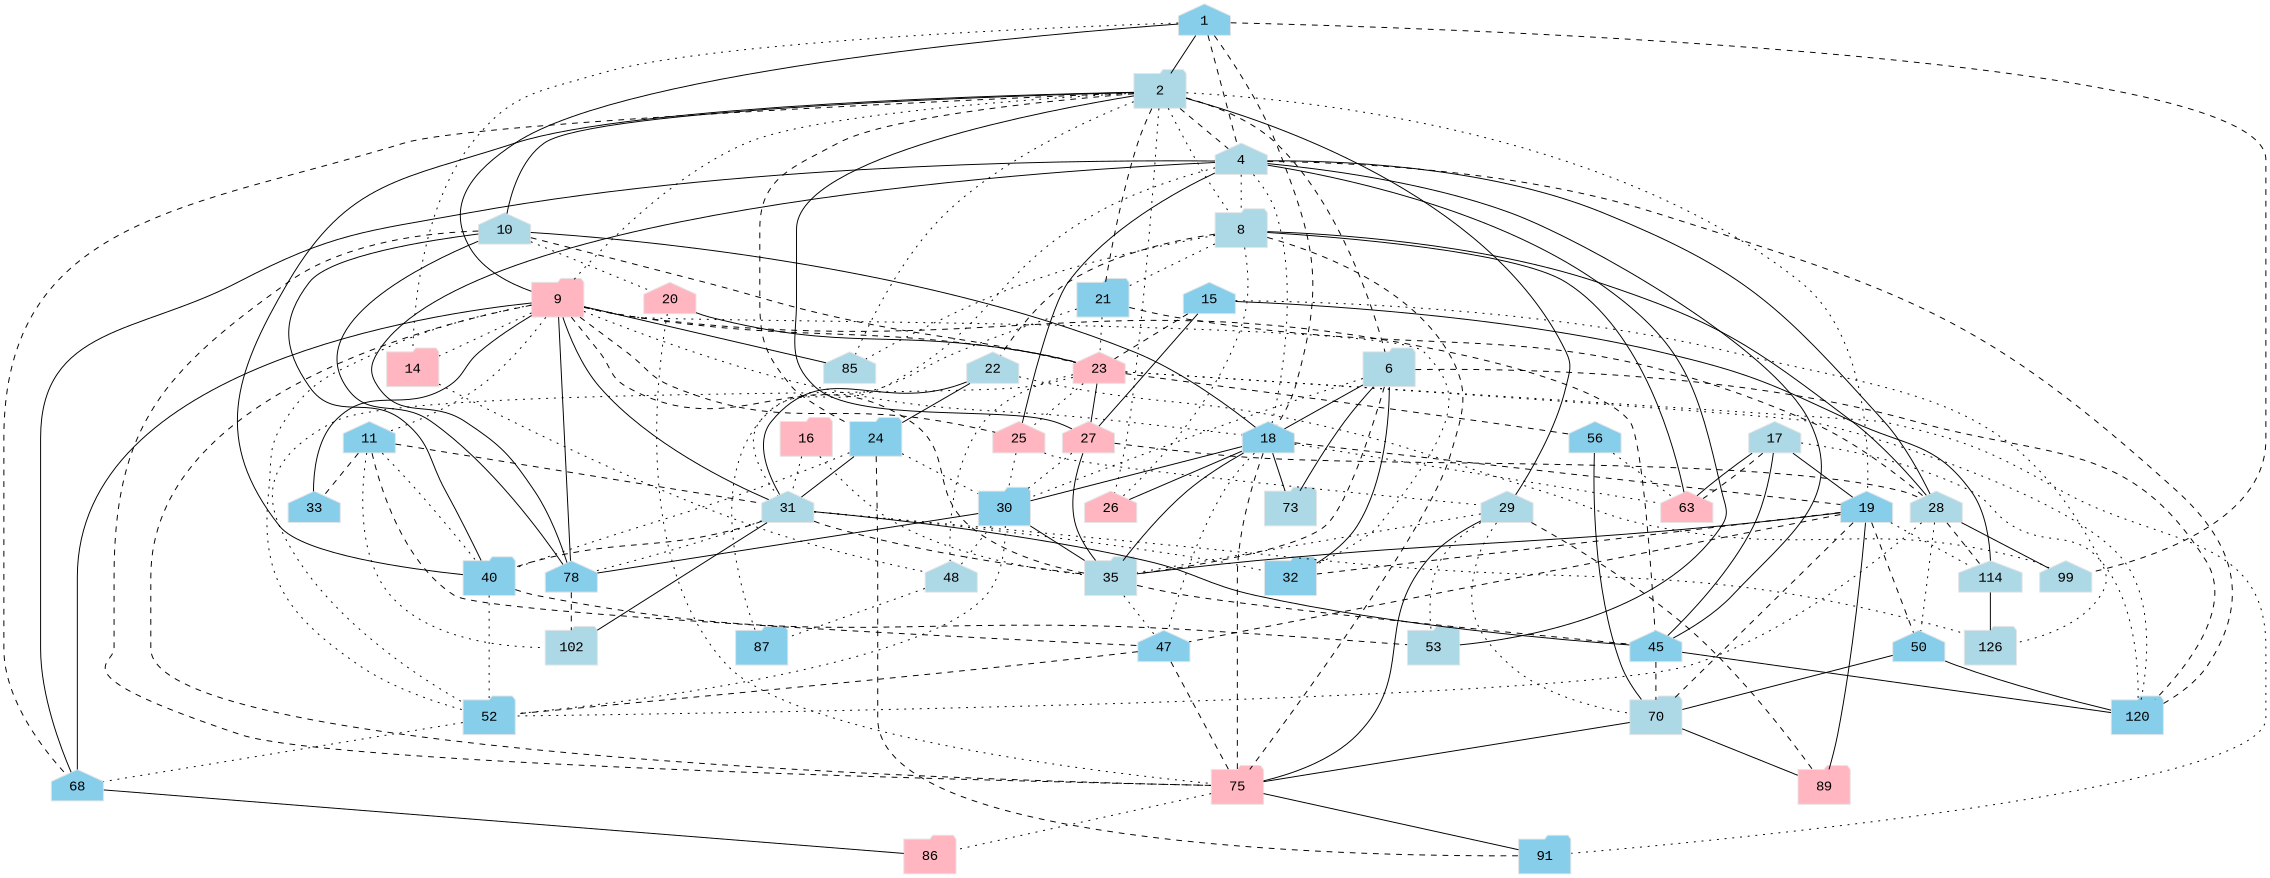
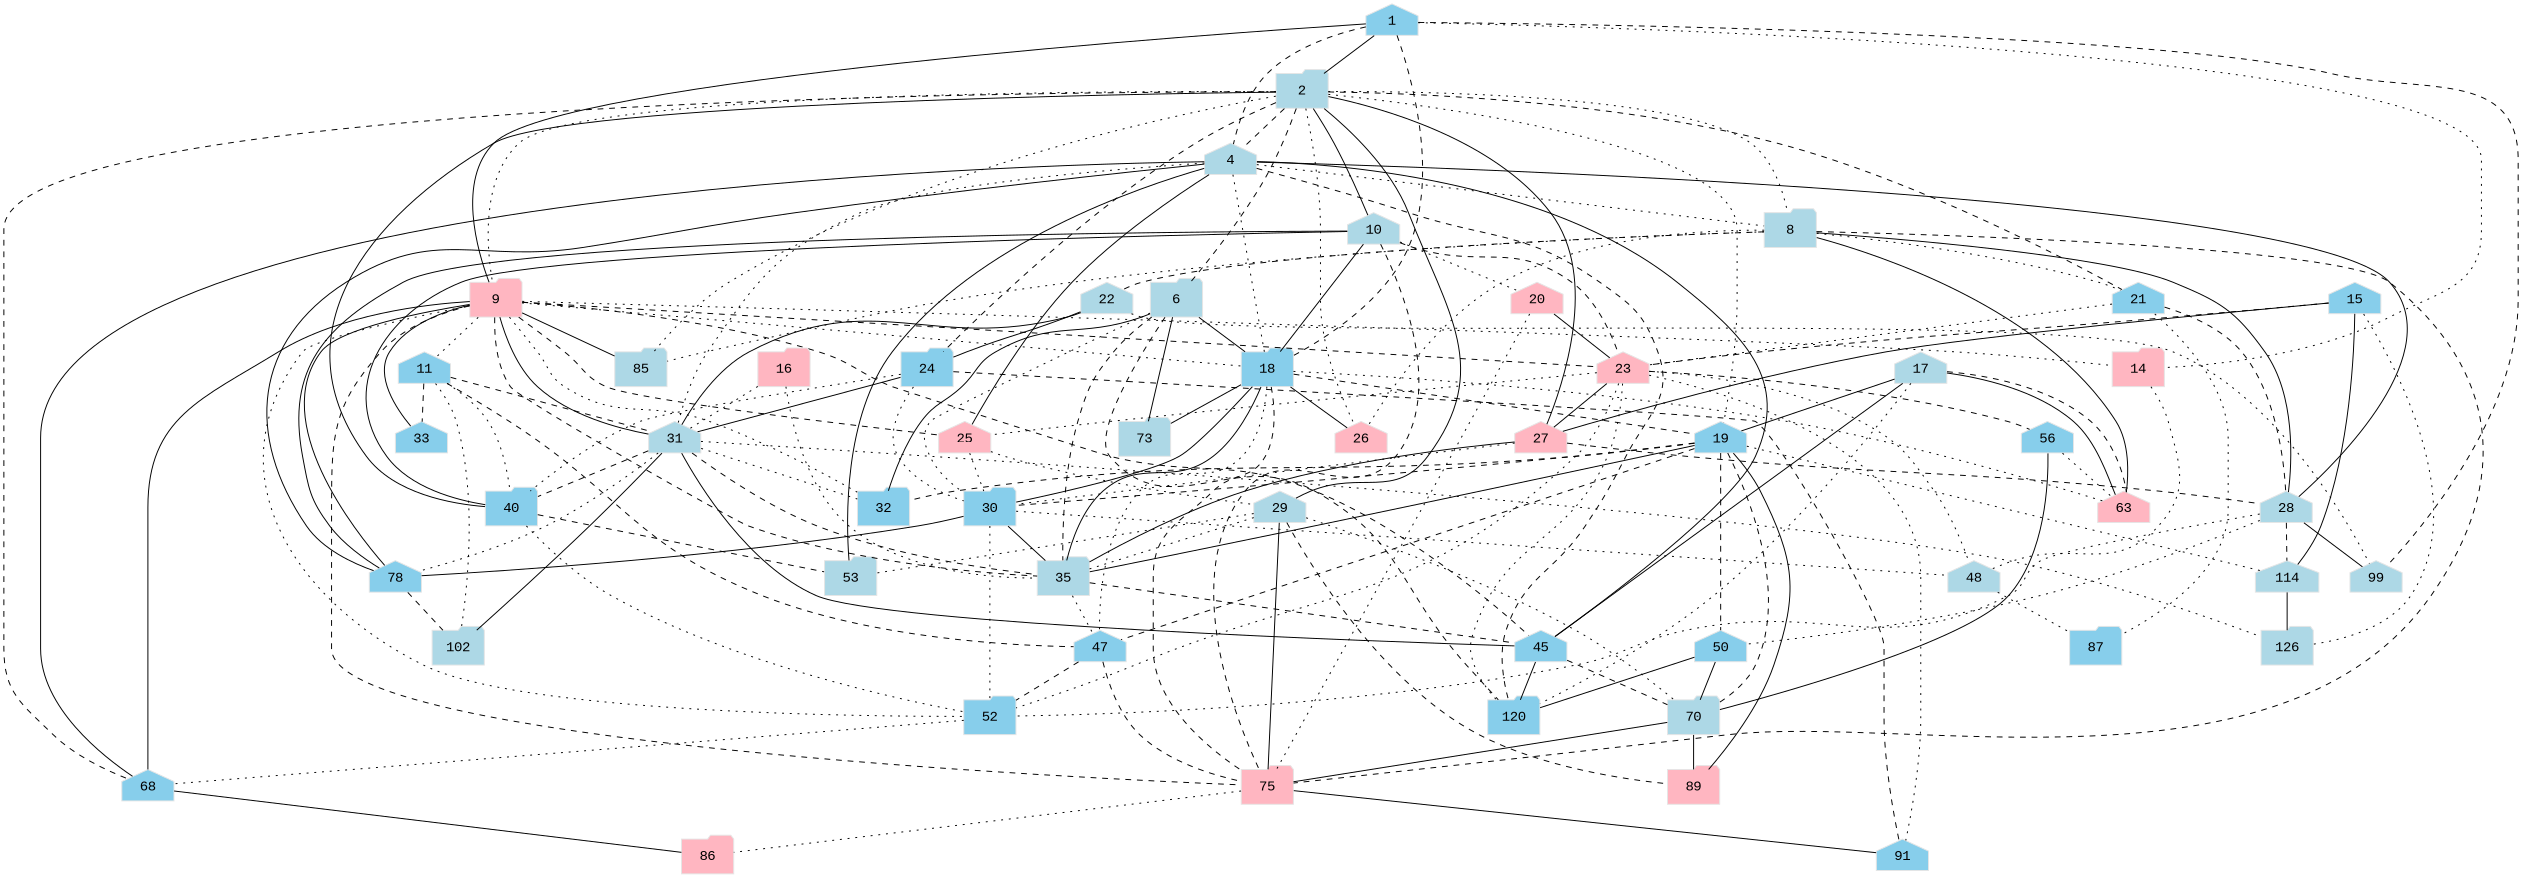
  graph {
    fontname="Liberation Mono"
    node [color=gray90 fillcolor=skyblue fontname="Liberation Mono" shape=house style=filled]
    edge [fontname="Liberation Mono" style=dotted]
    1 [super="+5"]
    2 [fillcolor=lightblue shape=folder super="+3+39"]
    4 [fillcolor=lightblue super="+7+43+121"]
    9 [fillcolor=lightpink shape=folder super="+95+12+88+67"]
    14 [fillcolor=lightpink shape=folder super="+65"]
-   18 [super="+61+58"]
+   18 [shape=folder super="+61+58"]
    99 [fillcolor=lightblue]
    6 [fillcolor=lightblue shape=folder super="+119"]
    8 [fillcolor=lightblue shape=folder super="+59+36+46"]
    10 [fillcolor=lightblue super="+113+51"]
    19 [super="+109"]
-   21 [shape=folder super="+42"]
+   21 [super="+42"]
    24 [shape=folder super="+117+41"]
    26 [fillcolor=lightpink]
    27 [fillcolor=lightpink super="+34+127"]
    29 [fillcolor=lightblue super="+60+80+82"]
    40 [shape=folder super="+72+83"]
    68 [super="+71"]
-   85 [fillcolor=lightblue]
+   85 [fillcolor=lightblue shape=folder]
    25 [fillcolor=lightpink]
    28 [fillcolor=lightblue super="+81"]
    31 [fillcolor=lightblue super="+37+57"]
    45 [super="+115+74"]
    53 [fillcolor=lightblue shape=folder]
    78 [super="+94"]
    120 [shape=folder super="+131"]
    32 [shape=folder super="+92"]
    35 [fillcolor=lightblue shape=folder super="+111+79"]
    75 [fillcolor=lightpink shape=folder super="+100+129"]
    11 [super="+69"]
    23 [fillcolor=lightpink super="+77+98+49"]
    33
    52 [shape=folder super="+62+54"]
    48 [fillcolor=lightblue]
    30 [shape=folder super="+97+90+64"]
    73 [fillcolor=lightblue shape=folder]
    63 [fillcolor=lightpink]
    47 [super="+108+133"]
    22 [fillcolor=lightblue]
    20 [fillcolor=lightpink]
    114 [fillcolor=lightblue super="+116"]
    50
    70 [fillcolor=lightblue shape=folder super="+96+104"]
    89 [fillcolor=lightpink shape=folder]
    87 [shape=folder]
-   91 [shape=folder]
+   91
    86 [fillcolor=lightpink shape=folder]
    102 [fillcolor=lightblue shape=folder]
    126 [fillcolor=lightblue shape=folder super="+132"]
    56
    15
    16 [fillcolor=lightpink shape=folder]
    17 [fillcolor=lightblue]
    1 -- 2 [style=solid]
    1 -- 4 [style=dashed]
    1 -- 9 [style=solid]
    1 -- 14
    1 -- 18 [style=dashed]
    1 -- 99 [style=dashed]
    2 -- 4 [style=dashed weight=2]
    2 -- 9 [weight=2]
    2 -- 6 [style=dashed weight=2]
    2 -- 8 [weight=3]
    2 -- 10 [style=solid]
    2 -- 19
    2 -- 21 [style=dashed]
    2 -- 24 [style=dashed]
    2 -- 26
    2 -- 27 [style=solid]
    2 -- 29 [style=solid]
    2 -- 40 [style=solid]
    2 -- 68 [style=dashed]
    2 -- 85
    4 -- 18 [weight=2]
    4 -- 8
    4 -- 68 [style=solid]
    4 -- 25 [style=solid]
    4 -- 28 [style=solid]
    4 -- 31
    4 -- 45 [style=solid]
    4 -- 53 [style=solid]
    4 -- 78 [style=solid]
    4 -- 120 [style=dashed]
    9 -- 14 [weight=2]
    9 -- 18
    9 -- 68 [style=solid]
    9 -- 85 [style=solid]
    9 -- 25 [style=dashed]
    9 -- 31 [style=solid weight=2]
    9 -- 45 [style=dashed]
    9 -- 78 [style=solid]
    9 -- 32
    9 -- 35 [style=dashed]
    9 -- 75 [style=dashed]
    9 -- 11
    9 -- 23 [style=dashed]
    9 -- 33 [style=solid]
    9 -- 52
    14 -- 48
    18 -- 19 [style=dashed]
    18 -- 26 [style=solid weight=2]
    18 -- 35 [style=solid]
    18 -- 75 [style=dashed]
    18 -- 30 [style=solid]
    18 -- 73 [style=solid]
    18 -- 63
    18 -- 47 [weight=2]
    6 -- 18 [style=solid]
    6 -- 120 [style=dashed]
    6 -- 32 [style=solid]
    6 -- 35 [style=dashed]
    6 -- 30
    6 -- 73 [style=solid]
    8 -- 21
    8 -- 26
    8 -- 85
    8 -- 28 [style=solid weight=2]
    8 -- 75 [style=dashed]
    8 -- 63 [style=solid]
    8 -- 22 [style=dashed]
    10 -- 18 [style=solid]
    10 -- 40 [style=solid]
    10 -- 78 [style=solid]
    10 -- 75 [style=dashed]
    10 -- 23 [style=dashed]
    10 -- 20
    19 -- 32 [style=dashed]
    19 -- 35 [style=solid]
+   19 -- 30 [style=dashed]
    19 -- 47 [style=dashed]
    19 -- 114
    19 -- 50 [style=dashed]
    19 -- 70 [style=dashed weight=2]
    19 -- 89 [style=solid]
    21 -- 28 [style=dashed]
    21 -- 23 [weight=4]
    21 -- 87
    24 -- 40
    24 -- 31 [style=solid weight=2]
    24 -- 30
    24 -- 91 [style=dashed]
    27 -- 28 [style=dashed]
    27 -- 35 [style=solid]
    27 -- 30
    29 -- 53 [weight=2]
    29 -- 35
    29 -- 75 [style=solid weight=2]
    29 -- 70
    29 -- 89 [style=dashed]
    40 -- 53 [style=dashed]
    40 -- 52
    68 -- 86 [style=solid]
    25 -- 29
    25 -- 30
    28 -- 99 [style=solid]
    28 -- 52
    28 -- 114 [style=dashed]
    28 -- 50
    31 -- 40 [style=dashed]
    31 -- 45 [style=solid weight=2]
    31 -- 78
    31 -- 32
    31 -- 35 [style=dashed]
    31 -- 102 [style=solid]
    31 -- 126
    45 -- 120 [style=solid]
    45 -- 70 [style=dashed weight=2]
    78 -- 102 [style=dashed]
    35 -- 45 [style=dashed]
    35 -- 47
    75 -- 91 [style=solid]
    75 -- 86
    11 -- 40
    11 -- 31 [style=dashed]
    11 -- 33 [style=dashed]
    11 -- 47 [style=dashed]
    11 -- 102
    23 -- 27 [style=solid]
    23 -- 25
    23 -- 120
    23 -- 52
    23 -- 48 [weight=2]
    23 -- 91 [weight=2]
    23 -- 56 [style=dashed]
    52 -- 68
    48 -- 87
    30 -- 78 [style=solid]
    30 -- 35 [style=solid]
    30 -- 52
    30 -- 48
    47 -- 75 [style=dashed]
    47 -- 52 [style=dashed]
    22 -- 99
    22 -- 24 [style=solid]
    22 -- 31 [style=solid]
    20 -- 75
    20 -- 23 [style=solid]
    114 -- 126 [style=solid]
    50 -- 120 [style=solid]
    50 -- 70 [style=solid]
    70 -- 75 [style=solid]
    70 -- 89 [style=solid]
    56 -- 63
    56 -- 70 [style=solid]
    15 -- 27 [style=solid]
    15 -- 23 [style=dashed]
    15 -- 114 [style=solid]
    15 -- 126
    16 -- 31
    16 -- 35
    17 -- 19 [style=solid]
    17 -- 45 [style=solid]
    17 -- 120
    17 -- 63 [style=solid]
    17 -- 63 [style=dashed]
  }
